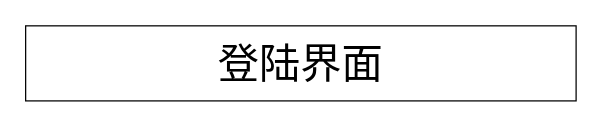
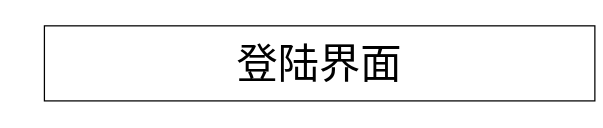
  <mxCell id="0" />
  <mxCell id="1" parent="0" />
- <mxCell id="2" value="&lt;font style=&quot;font-size: 33px&quot;&gt;登陆界面&lt;/font&gt;" style="rounded=0;whiteSpace=wrap;html=1;" vertex="1" parent="1"><mxGeometry x="20" y="20" width="440" height="60" as="geometry" /></mxCell>
+ <mxCell id="2" value="&lt;font style=&quot;font-size: 33px&quot;&gt;登陆界面&lt;/font&gt;" style="rounded=0;whiteSpace=wrap;html=1;" vertex="1" parent="1"><mxGeometry x="35" y="20" width="440" height="60" as="geometry" /></mxCell>
